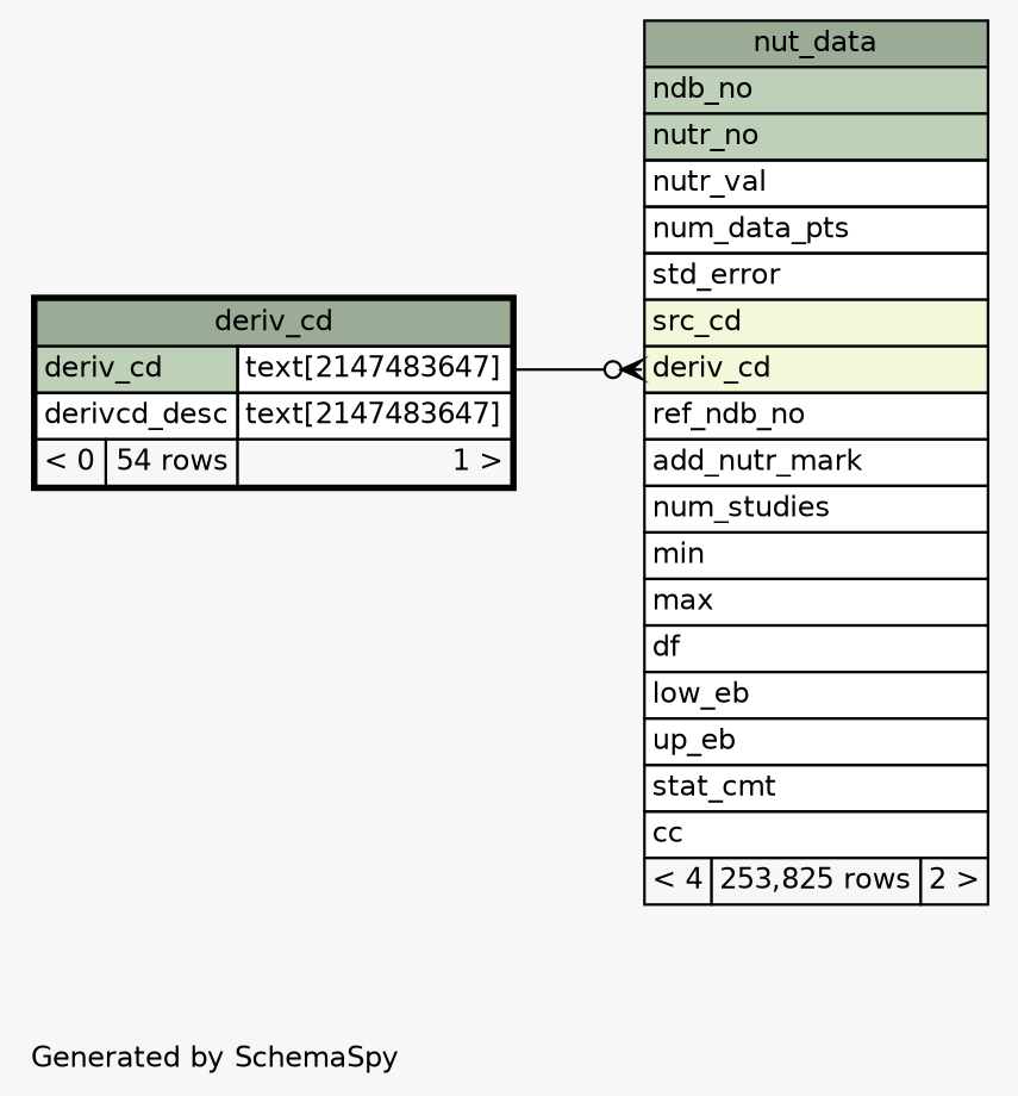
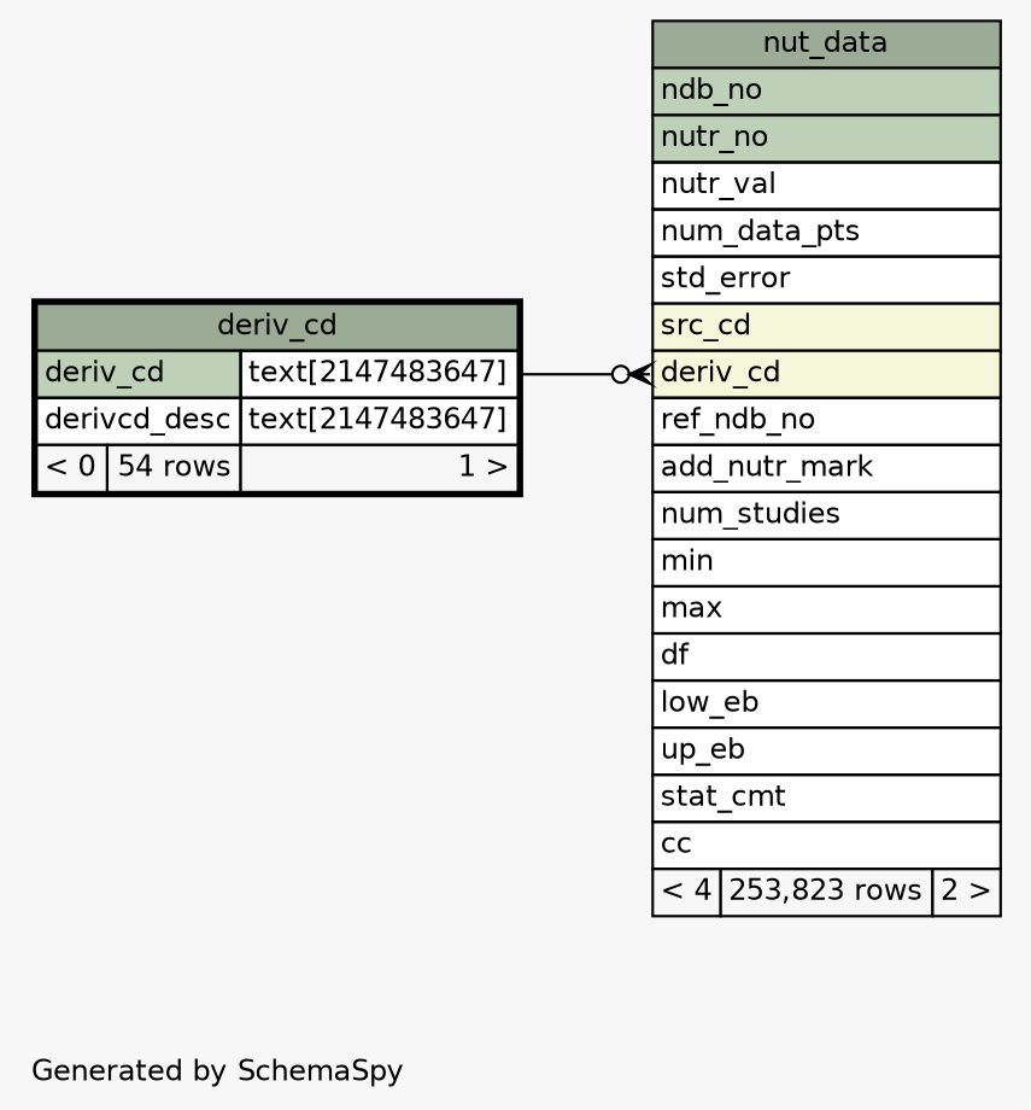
  digraph {
    bgcolor="#f7f7f7"
    fontname=Helvetica
    fontsize=11
    label="\nGenerated by SchemaSpy"
    labeljust=l
    nodesep=0.18
    rankdir=RL
    ranksep=0.46
    node [fontname=Helvetica fontsize=11 shape=plaintext]
-   n1 [label=<     <TABLE BORDER="0" CELLBORDER="1" CELLSPACING="0" BGCOLOR="#ffffff">       <TR><TD COLSPAN="3" BGCOLOR="#9bab96" ALIGN="CENTER">nut_data</TD></TR>       <TR><TD PORT="ndb_no" COLSPAN="3" BGCOLOR="#bed1b8" ALIGN="LEFT">ndb_no</TD></TR>       <TR><TD PORT="nutr_no" COLSPAN="3" BGCOLOR="#bed1b8" ALIGN="LEFT">nutr_no</TD></TR>       <TR><TD PORT="nutr_val" COLSPAN="3" ALIGN="LEFT">nutr_val</TD></TR>       <TR><TD PORT="num_data_pts" COLSPAN="3" ALIGN="LEFT">num_data_pts</TD></TR>       <TR><TD PORT="std_error" COLSPAN="3" ALIGN="LEFT">std_error</TD></TR>       <TR><TD PORT="src_cd" COLSPAN="3" BGCOLOR="#f4f7da" ALIGN="LEFT">src_cd</TD></TR>       <TR><TD PORT="deriv_cd" COLSPAN="3" BGCOLOR="#f4f7da" ALIGN="LEFT">deriv_cd</TD></TR>       <TR><TD PORT="ref_ndb_no" COLSPAN="3" ALIGN="LEFT">ref_ndb_no</TD></TR>       <TR><TD PORT="add_nutr_mark" COLSPAN="3" ALIGN="LEFT">add_nutr_mark</TD></TR>       <TR><TD PORT="num_studies" COLSPAN="3" ALIGN="LEFT">num_studies</TD></TR>       <TR><TD PORT="min" COLSPAN="3" ALIGN="LEFT">min</TD></TR>       <TR><TD PORT="max" COLSPAN="3" ALIGN="LEFT">max</TD></TR>       <TR><TD PORT="df" COLSPAN="3" ALIGN="LEFT">df</TD></TR>       <TR><TD PORT="low_eb" COLSPAN="3" ALIGN="LEFT">low_eb</TD></TR>       <TR><TD PORT="up_eb" COLSPAN="3" ALIGN="LEFT">up_eb</TD></TR>       <TR><TD PORT="stat_cmt" COLSPAN="3" ALIGN="LEFT">stat_cmt</TD></TR>       <TR><TD PORT="cc" COLSPAN="3" ALIGN="LEFT">cc</TD></TR>       <TR><TD ALIGN="LEFT" BGCOLOR="#f7f7f7">&lt; 4</TD><TD ALIGN="RIGHT" BGCOLOR="#f7f7f7">253,825 rows</TD><TD ALIGN="RIGHT" BGCOLOR="#f7f7f7">2 &gt;</TD></TR>     </TABLE>>]
+   n1 [label=<     <TABLE BORDER="0" CELLBORDER="1" CELLSPACING="0" BGCOLOR="#ffffff">       <TR><TD COLSPAN="3" BGCOLOR="#9bab96" ALIGN="CENTER">nut_data</TD></TR>       <TR><TD PORT="ndb_no" COLSPAN="3" BGCOLOR="#bed1b8" ALIGN="LEFT">ndb_no</TD></TR>       <TR><TD PORT="nutr_no" COLSPAN="3" BGCOLOR="#bed1b8" ALIGN="LEFT">nutr_no</TD></TR>       <TR><TD PORT="nutr_val" COLSPAN="3" ALIGN="LEFT">nutr_val</TD></TR>       <TR><TD PORT="num_data_pts" COLSPAN="3" ALIGN="LEFT">num_data_pts</TD></TR>       <TR><TD PORT="std_error" COLSPAN="3" ALIGN="LEFT">std_error</TD></TR>       <TR><TD PORT="src_cd" COLSPAN="3" BGCOLOR="#f4f7da" ALIGN="LEFT">src_cd</TD></TR>       <TR><TD PORT="deriv_cd" COLSPAN="3" BGCOLOR="#f4f7da" ALIGN="LEFT">deriv_cd</TD></TR>       <TR><TD PORT="ref_ndb_no" COLSPAN="3" ALIGN="LEFT">ref_ndb_no</TD></TR>       <TR><TD PORT="add_nutr_mark" COLSPAN="3" ALIGN="LEFT">add_nutr_mark</TD></TR>       <TR><TD PORT="num_studies" COLSPAN="3" ALIGN="LEFT">num_studies</TD></TR>       <TR><TD PORT="min" COLSPAN="3" ALIGN="LEFT">min</TD></TR>       <TR><TD PORT="max" COLSPAN="3" ALIGN="LEFT">max</TD></TR>       <TR><TD PORT="df" COLSPAN="3" ALIGN="LEFT">df</TD></TR>       <TR><TD PORT="low_eb" COLSPAN="3" ALIGN="LEFT">low_eb</TD></TR>       <TR><TD PORT="up_eb" COLSPAN="3" ALIGN="LEFT">up_eb</TD></TR>       <TR><TD PORT="stat_cmt" COLSPAN="3" ALIGN="LEFT">stat_cmt</TD></TR>       <TR><TD PORT="cc" COLSPAN="3" ALIGN="LEFT">cc</TD></TR>       <TR><TD ALIGN="LEFT" BGCOLOR="#f7f7f7">&lt; 4</TD><TD ALIGN="RIGHT" BGCOLOR="#f7f7f7">253,823 rows</TD><TD ALIGN="RIGHT" BGCOLOR="#f7f7f7">2 &gt;</TD></TR>     </TABLE>>]
    n2 [label=<     <TABLE BORDER="2" CELLBORDER="1" CELLSPACING="0" BGCOLOR="#ffffff">       <TR><TD COLSPAN="3" BGCOLOR="#9bab96" ALIGN="CENTER">deriv_cd</TD></TR>       <TR><TD PORT="deriv_cd" COLSPAN="2" BGCOLOR="#bed1b8" ALIGN="LEFT">deriv_cd</TD><TD PORT="deriv_cd.type" ALIGN="LEFT">text[2147483647]</TD></TR>       <TR><TD PORT="derivcd_desc" COLSPAN="2" ALIGN="LEFT">derivcd_desc</TD><TD PORT="derivcd_desc.type" ALIGN="LEFT">text[2147483647]</TD></TR>       <TR><TD ALIGN="LEFT" BGCOLOR="#f7f7f7">&lt; 0</TD><TD ALIGN="RIGHT" BGCOLOR="#f7f7f7">54 rows</TD><TD ALIGN="RIGHT" BGCOLOR="#f7f7f7">1 &gt;</TD></TR>     </TABLE>>]
    n1 -> n2 [arrowhead=none arrowsize=0.8 arrowtail=crowodot dir=back headport="deriv_cd.type:e" tailport="deriv_cd:w"]
  }
